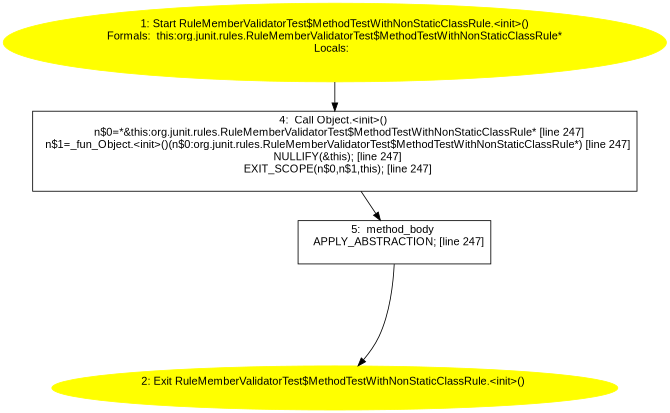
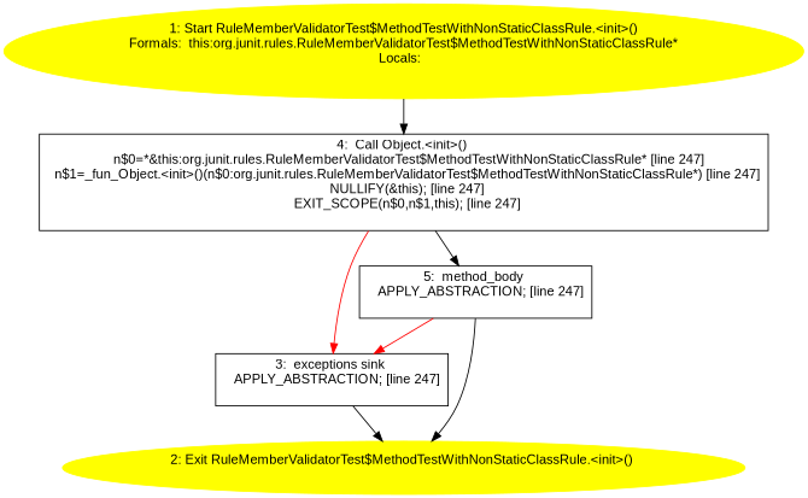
  digraph {
    fontname="Liberation Sans"
    node [fontname="Liberation Sans" shape=box]
    edge [fontname="Liberation Sans"]
    n1 [color=yellow label="1: Start RuleMemberValidatorTest$MethodTestWithNonStaticClassRule.<init>()\nFormals:  this:org.junit.rules.RuleMemberValidatorTest$MethodTestWithNonStaticClassRule*\nLocals:  \n  " style=filled shape=""]
    n2 [label="4:  Call Object.<init>() \n   n$0=*&this:org.junit.rules.RuleMemberValidatorTest$MethodTestWithNonStaticClassRule* [line 247]\n  n$1=_fun_Object.<init>()(n$0:org.junit.rules.RuleMemberValidatorTest$MethodTestWithNonStaticClassRule*) [line 247]\n  NULLIFY(&this); [line 247]\n  EXIT_SCOPE(n$0,n$1,this); [line 247]\n "]
+   n3 [label="3:  exceptions sink \n   APPLY_ABSTRACTION; [line 247]\n "]
    n4 [label="5:  method_body \n   APPLY_ABSTRACTION; [line 247]\n "]
    n5 [color=yellow label="2: Exit RuleMemberValidatorTest$MethodTestWithNonStaticClassRule.<init>() \n  " style=filled shape=""]
    n1 -> n2
+   n2 -> n3 [color=red]
    n2 -> n4
+   n3 -> n5
+   n4 -> n3 [color=red]
    n4 -> n5
  }
